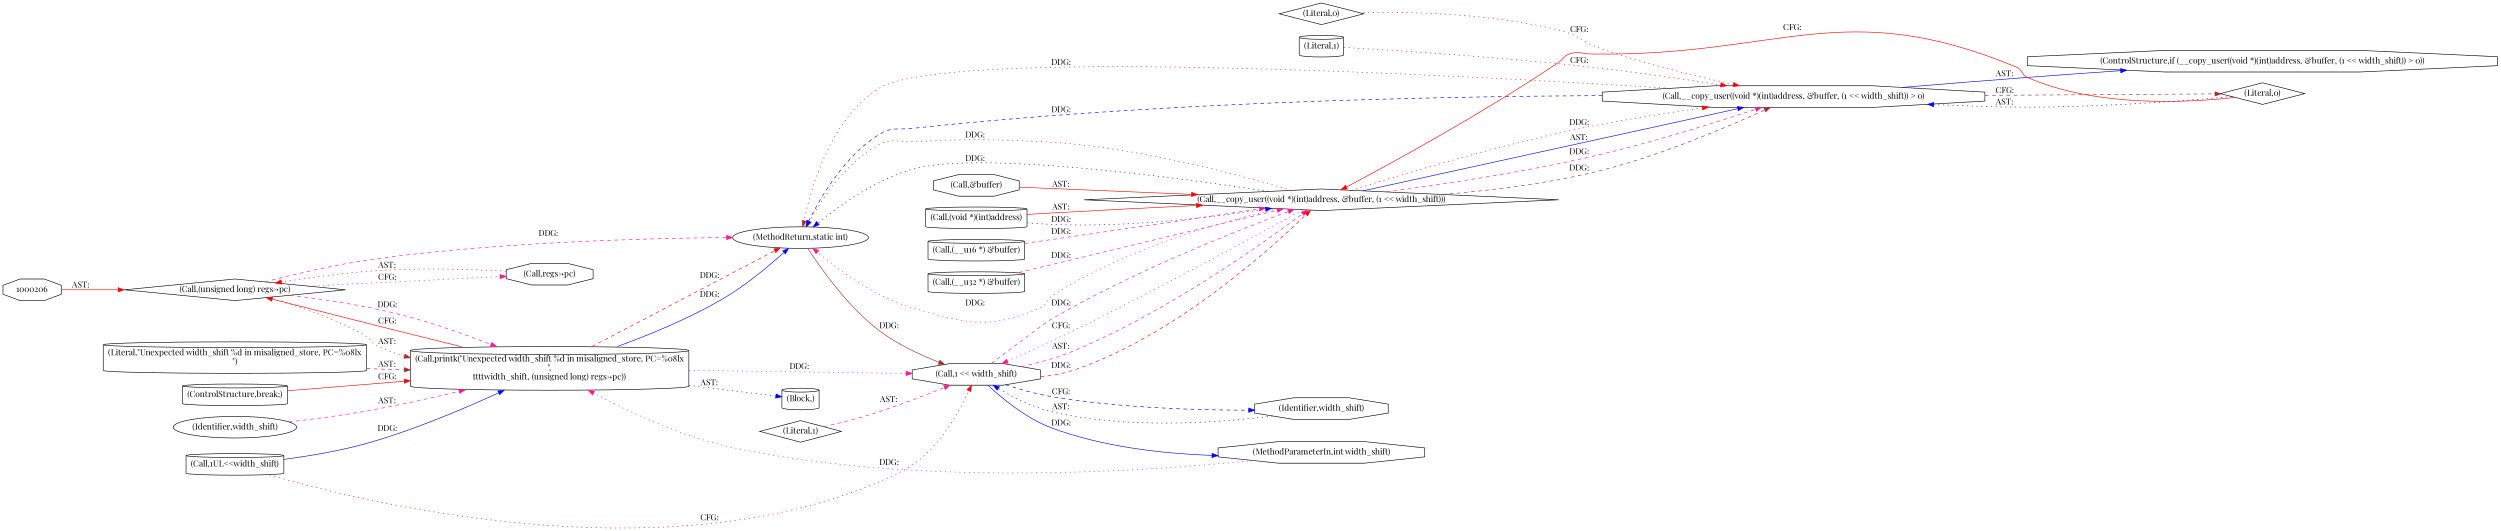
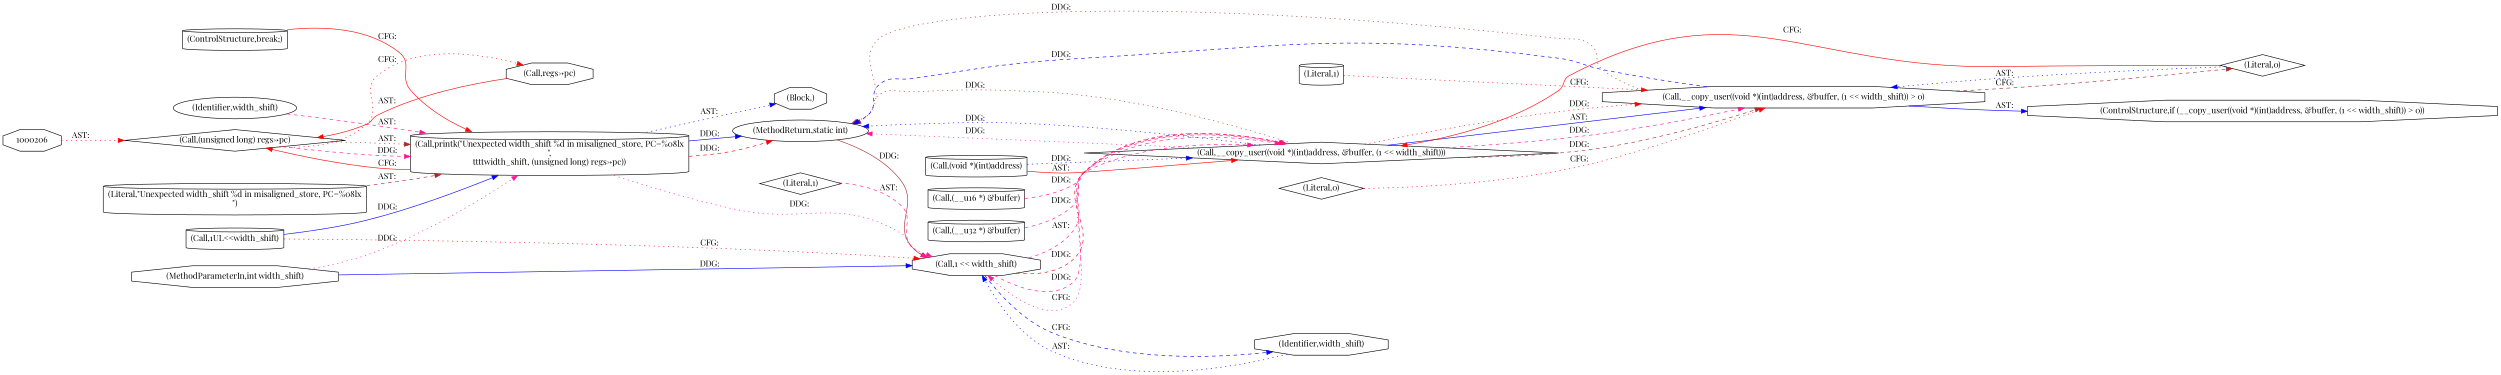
  digraph {
    fontname="Playfair Display"
    rankdir=LR
    node [fontname="Playfair Display" shape=octagon]
    edge [color=deeppink fontname="Playfair Display" style=dotted]
    n1 [label="(Call,(unsigned long) regs->pc)" shape=diamond]
    n2 [label="(Call,printk(\"Unexpected width_shift %d in misaligned_store, PC=%08lx\n\",\n\t\t\t\twidth_shift, (unsigned long) regs->pc))" shape=cylinder]
    n3 [label="(MethodReturn,static int)" shape=ellipse]
    n4 [label="(Call,regs->pc)"]
    n5 [label="(Call,1 << width_shift)"]
-   n6 [label="(Block,)" shape=cylinder]
+   n6 [label="(Block,)"]
    n7 [label="(Call,__copy_user((void *)(int)address, &buffer, (1 << width_shift)))" shape=diamond]
    n8 [label="(Identifier,width_shift)"]
    n9 [label="(Call,__copy_user((void *)(int)address, &buffer, (1 << width_shift)) > 0)"]
    n10 [label="(Literal,0)" shape=diamond]
    n11 [label="(ControlStructure,if (__copy_user((void *)(int)address, &buffer, (1 << width_shift)) > 0))"]
-   n12 [label="(Call,&buffer)"]
    n13 [label="(Literal,\"Unexpected width_shift %d in misaligned_store, PC=%08lx\n\")" shape=cylinder]
    n14 [label="(ControlStructure,break;)" shape=cylinder]
    n15 [label="(Call,1UL<<width_shift)" shape=cylinder]
    n16 [label="(Call,(void *)(int)address)" shape=cylinder]
    n17 [label="(Literal,0)" shape=diamond]
    n18 [label="(Call,(__u16 *) &buffer)" shape=cylinder]
    n19 [label="(Literal,1)" shape=diamond]
    n20 [label="(Literal,1)" shape=cylinder]
    n21 [label="(Call,(__u32 *) &buffer)" shape=cylinder]
    n22 [label="(MethodParameterIn,int width_shift)"]
    n23 [label="(Identifier,width_shift)" shape=ellipse]
    1000206
    n1 -> n2 [color=brown label="AST: "]
    n1 -> n2 [label="DDG: " style=dashed]
-   n1 -> n3 [label="DDG: " style=dashed]
-   n1 -> n4 [label="CFG: "]
+   n1 -> n4 [color=red label="CFG: "]
    n2 -> n1 [color=red label="CFG: " style=solid]
    n2 -> n3 [color=red label="DDG: " style=dashed]
    n2 -> n3 [color=blue label="DDG: " style=solid]
    n2 -> n5 [label="DDG: "]
    n2 -> n6 [color=blue label="AST: "]
    n3 -> n5 [color=brown label="DDG: " style=solid]
-   n4 -> n1 [color=red label="AST: "]
+   n4 -> n1 [color=red label="AST: " style=solid]
    n5 -> n7 [label="AST: " style=dashed]
    n5 -> n7 [color=red label="DDG: " style=dashed]
    n5 -> n7 [label="DDG: " style=dashed]
    n5 -> n8 [color=blue label="CFG: " style=dashed]
    n7 -> n3 [label="DDG: "]
    n7 -> n3 [color=brown label="DDG: "]
    n7 -> n3 [color=blue label="DDG: "]
    n7 -> n5 [label="CFG: "]
    n7 -> n9 [color=blue label="AST: " style=solid]
    n7 -> n9 [label="DDG: " style=dashed]
    n7 -> n9 [color=brown label="DDG: " style=dashed]
    n7 -> n9 [color=red label="DDG: "]
    n8 -> n5 [color=blue label="AST: "]
    n9 -> n3 [color=brown label="DDG: "]
    n9 -> n3 [color=blue label="DDG: " style=dashed]
    n9 -> n10 [color=brown label="CFG: " style=dashed]
    n9 -> n11 [color=blue label="AST: " style=solid]
    n10 -> n7 [color=red label="CFG: " style=solid]
    n10 -> n9 [color=blue label="AST: "]
-   n12 -> n7 [color=red label="AST: " style=solid]
    n13 -> n2 [color=brown label="AST: " style=dashed]
    n14 -> n2 [color=red label="CFG: " style=solid]
    n15 -> n2 [color=blue label="DDG: " style=solid]
    n15 -> n5 [color=red label="CFG: "]
    n16 -> n7 [color=red label="AST: " style=solid]
    n16 -> n7 [color=blue label="DDG: "]
    n17 -> n9 [color=red label="CFG: "]
    n18 -> n7 [label="DDG: " style=dashed]
    n19 -> n5 [label="AST: " style=dashed]
    n20 -> n9 [color=red label="CFG: "]
    n21 -> n7 [label="DDG: " style=dashed]
    n22 -> n2 [label="DDG: "]
-   n5 -> n22 [color=blue label="DDG: " style=solid]
+   n22 -> n5 [color=blue label="DDG: " style=solid]
    n23 -> n2 [label="AST: " style=dashed]
-   1000206 -> n1 [color=red label="AST: " style=solid]
+   1000206 -> n1 [color=red label="AST: "]
  }
